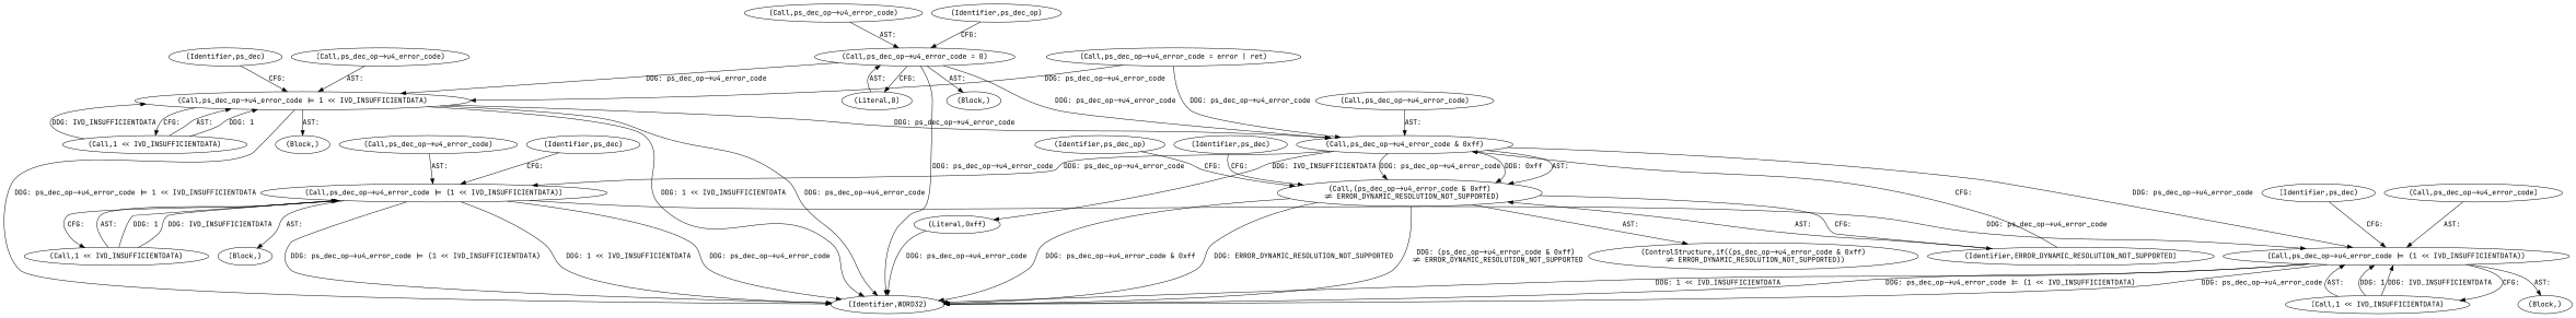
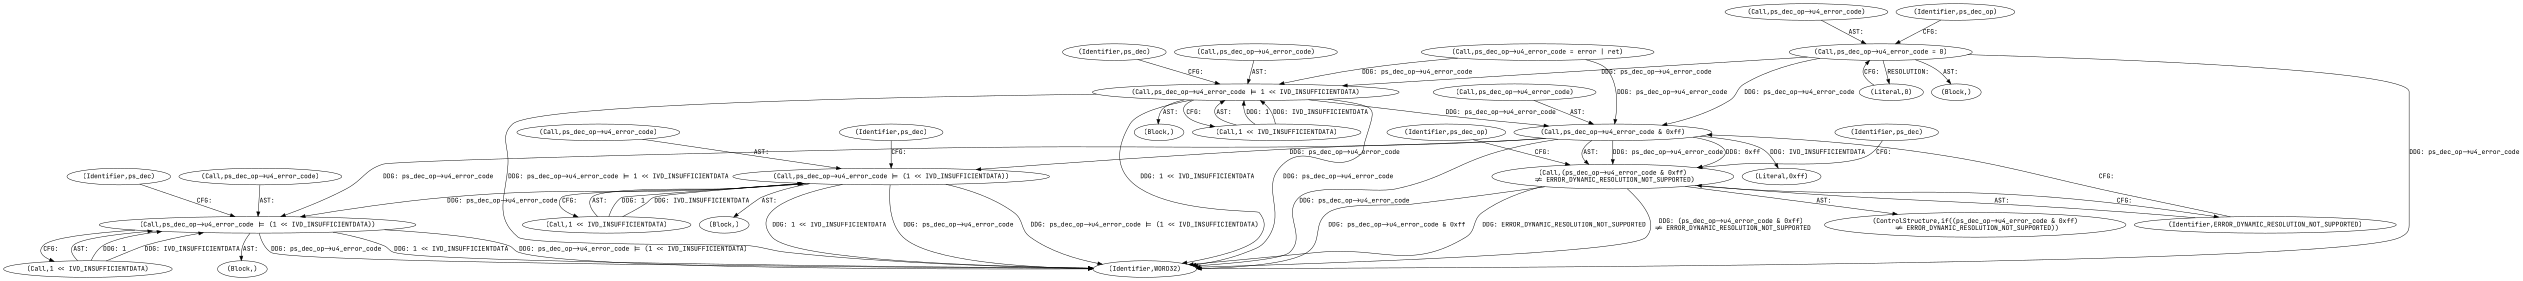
  digraph {
    fontname="JetBrains Mono"
    node [fontname="JetBrains Mono"]
    edge [fontname="JetBrains Mono"]
    n1 [label="(Call,ps_dec_op->u4_error_code = 0)"]
    n2 [label="(Call,ps_dec_op->u4_error_code |= 1 << IVD_INSUFFICIENTDATA)"]
    n3 [label="(Call,ps_dec_op->u4_error_code & 0xff)"]
    n4 [label="(Block,)"]
    n5 [label="(Identifier,WORD32)"]
    n6 [label="(Literal,0)"]
    n7 [label="(Block,)"]
    n8 [label="(Call,1 << IVD_INSUFFICIENTDATA)"]
    n9 [label="(Call,(ps_dec_op->u4_error_code & 0xff)\n != ERROR_DYNAMIC_RESOLUTION_NOT_SUPPORTED)"]
    n10 [label="(Call,ps_dec_op->u4_error_code |= (1 << IVD_INSUFFICIENTDATA))"]
    n11 [label="(Call,ps_dec_op->u4_error_code |= (1 << IVD_INSUFFICIENTDATA))"]
    n12 [label="(Literal,0xff)"]
    n13 [label="(ControlStructure,if((ps_dec_op->u4_error_code & 0xff)\n != ERROR_DYNAMIC_RESOLUTION_NOT_SUPPORTED))"]
    n14 [label="(Identifier,ERROR_DYNAMIC_RESOLUTION_NOT_SUPPORTED)"]
    n15 [label="(Block,)"]
    n16 [label="(Call,1 << IVD_INSUFFICIENTDATA)"]
    n17 [label="(Call,1 << IVD_INSUFFICIENTDATA)"]
    n18 [label="(Block,)"]
    n19 [label="(Identifier,ps_dec)"]
    n20 [label="(Identifier,ps_dec)"]
    n21 [label="(Identifier,ps_dec)"]
    n22 [label="(Call,ps_dec_op->u4_error_code)"]
    n23 [label="(Call,ps_dec_op->u4_error_code)"]
    n24 [label="(Call,ps_dec_op->u4_error_code = error | ret)"]
    n25 [label="(Identifier,ps_dec)"]
    n26 [label="(Identifier,ps_dec_op)"]
    n27 [label="(Call,ps_dec_op->u4_error_code)"]
    n28 [label="(Call,ps_dec_op->u4_error_code)"]
    n29 [label="(Identifier,ps_dec_op)"]
    n30 [label="(Call,ps_dec_op->u4_error_code)"]
    n1 -> n2 [label="DDG: ps_dec_op->u4_error_code"]
    n1 -> n3 [label="DDG: ps_dec_op->u4_error_code"]
    n1 -> n4 [label="AST: "]
    n1 -> n5 [label="DDG: ps_dec_op->u4_error_code"]
-   n1 -> n6 [label="CFG: "]
+   n1 -> n6 [label="RESOLUTION: "]
    n2 -> n3 [label="DDG: ps_dec_op->u4_error_code"]
    n2 -> n5 [label="DDG: ps_dec_op->u4_error_code |= 1 << IVD_INSUFFICIENTDATA"]
    n2 -> n5 [label="DDG: 1 << IVD_INSUFFICIENTDATA"]
    n2 -> n5 [label="DDG: ps_dec_op->u4_error_code"]
    n2 -> n7 [label="AST: "]
    n2 -> n8 [label="CFG: "]
-   n12 -> n5 [label="DDG: ps_dec_op->u4_error_code"]
+   n3 -> n5 [label="DDG: ps_dec_op->u4_error_code"]
    n3 -> n9 [label="AST: "]
    n3 -> n9 [label="DDG: ps_dec_op->u4_error_code"]
    n3 -> n9 [label="DDG: 0xff"]
    n3 -> n10 [label="DDG: ps_dec_op->u4_error_code"]
    n3 -> n11 [label="DDG: ps_dec_op->u4_error_code"]
    n3 -> n12 [label="DDG: IVD_INSUFFICIENTDATA"]
-   n6 -> n1 [label="AST: "]
+   n6 -> n1 [label="CFG: "]
    n8 -> n2 [label="AST: "]
    n8 -> n2 [label="DDG: 1"]
    n8 -> n2 [label="DDG: IVD_INSUFFICIENTDATA"]
    n9 -> n5 [label="DDG: ps_dec_op->u4_error_code & 0xff"]
    n9 -> n5 [label="DDG: ERROR_DYNAMIC_RESOLUTION_NOT_SUPPORTED"]
    n9 -> n5 [label="DDG: (ps_dec_op->u4_error_code & 0xff)\n != ERROR_DYNAMIC_RESOLUTION_NOT_SUPPORTED"]
    n9 -> n13 [label="AST: "]
    n9 -> n14 [label="CFG: "]
    n10 -> n5 [label="DDG: 1 << IVD_INSUFFICIENTDATA"]
    n10 -> n5 [label="DDG: ps_dec_op->u4_error_code"]
    n10 -> n5 [label="DDG: ps_dec_op->u4_error_code |= (1 << IVD_INSUFFICIENTDATA)"]
    n10 -> n11 [label="DDG: ps_dec_op->u4_error_code"]
    n10 -> n15 [label="AST: "]
    n10 -> n16 [label="CFG: "]
    n11 -> n5 [label="DDG: 1 << IVD_INSUFFICIENTDATA"]
    n11 -> n5 [label="DDG: ps_dec_op->u4_error_code |= (1 << IVD_INSUFFICIENTDATA)"]
    n11 -> n5 [label="DDG: ps_dec_op->u4_error_code"]
    n11 -> n17 [label="CFG: "]
    n11 -> n18 [label="AST: "]
    n14 -> n3 [label="CFG: "]
    n14 -> n9 [label="AST: "]
    n16 -> n10 [label="AST: "]
    n16 -> n10 [label="DDG: 1"]
    n16 -> n10 [label="DDG: IVD_INSUFFICIENTDATA"]
    n17 -> n11 [label="AST: "]
    n17 -> n11 [label="DDG: 1"]
    n17 -> n11 [label="DDG: IVD_INSUFFICIENTDATA"]
    n19 -> n11 [label="CFG: "]
    n20 -> n2 [label="CFG: "]
    n21 -> n9 [label="CFG: "]
    n22 -> n1 [label="AST: "]
    n23 -> n10 [label="AST: "]
    n24 -> n2 [label="DDG: ps_dec_op->u4_error_code"]
    n24 -> n3 [label="DDG: ps_dec_op->u4_error_code"]
    n25 -> n10 [label="CFG: "]
    n26 -> n1 [label="CFG: "]
    n27 -> n2 [label="AST: "]
    n28 -> n11 [label="AST: "]
    n29 -> n9 [label="CFG: "]
    n30 -> n3 [label="AST: "]
  }
